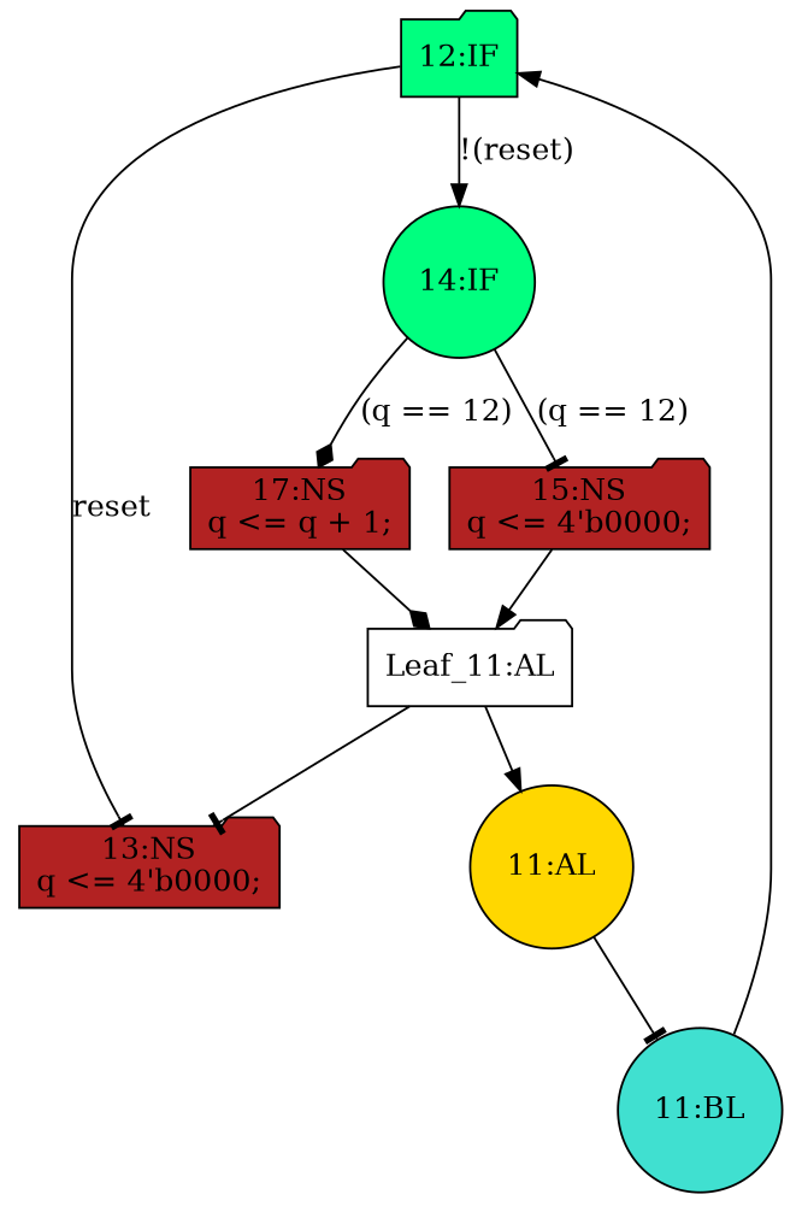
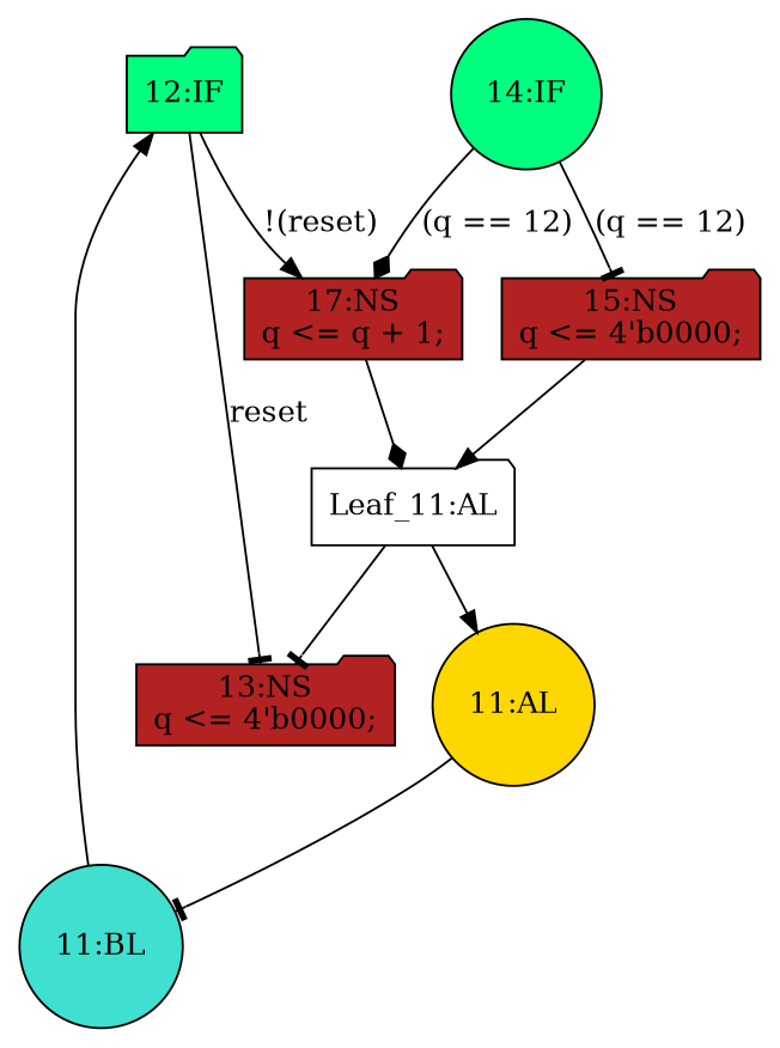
  strict digraph {
    node [fillcolor=firebrick shape=folder statements="[]" style=filled typ=NonblockingSubstitution]
    edge [arrowhead=tee cond="[]" lineno=None]
    n1 [ast="<pyverilog.vparser.ast.IfStatement object at 0x7fc3890b71d0>" fillcolor=springgreen label="12:IF" typ=IfStatement]
    n2 [ast="<pyverilog.vparser.ast.NonblockingSubstitution object at 0x7fc3890b7090>" label="13:NS\nq <= 4'b0000;" statements="[<pyverilog.vparser.ast.NonblockingSubstitution object at 0x7fc3890b7090>]"]
    n3 [ast="<pyverilog.vparser.ast.IfStatement object at 0x7fc3890a3e10>" fillcolor=springgreen label="14:IF" shape=circle typ=IfStatement]
    n4 [ast="<pyverilog.vparser.ast.NonblockingSubstitution object at 0x7fc38904ebd0>" label="17:NS\nq <= q + 1;" statements="[<pyverilog.vparser.ast.NonblockingSubstitution object at 0x7fc38904ebd0>]"]
    n5 [ast="<pyverilog.vparser.ast.NonblockingSubstitution object at 0x7fc3890a3610>" label="15:NS\nq <= 4'b0000;" statements="[<pyverilog.vparser.ast.NonblockingSubstitution object at 0x7fc3890a3610>]"]
    n6 [def_var="['q']" label="Leaf_11:AL" fillcolor="" statements="" style="" typ=""]
    n7 [ast="<pyverilog.vparser.ast.Always object at 0x7fc3890aa150>" clk_sens=True fillcolor=gold label="11:AL" sens="['clk']" shape=circle typ=Always use_var="['q', 'reset']"]
    n8 [ast="<pyverilog.vparser.ast.Block object at 0x7fc389135690>" fillcolor=turquoise label="11:BL" shape=circle typ=Block]
    n1 -> n2 [cond="['reset']" label=reset lineno=12]
-   n1 -> n3 [arrowhead=normal cond="['reset']" label="!(reset)" lineno=12]
+   n1 -> n4 [arrowhead=normal cond="['reset']" label="!(reset)" lineno=12]
    n3 -> n4 [arrowhead=diamond cond="['q']" label="(q == 12)" lineno=14]
    n3 -> n5 [cond="['q']" label="(q == 12)" lineno=14]
    n4 -> n6 [arrowhead=diamond]
    n5 -> n6 [arrowhead=normal]
    n6 -> n2
    n6 -> n7 [arrowhead=normal cond="" lineno=""]
    n7 -> n8
    n8 -> n1 [arrowhead=normal]
  }
